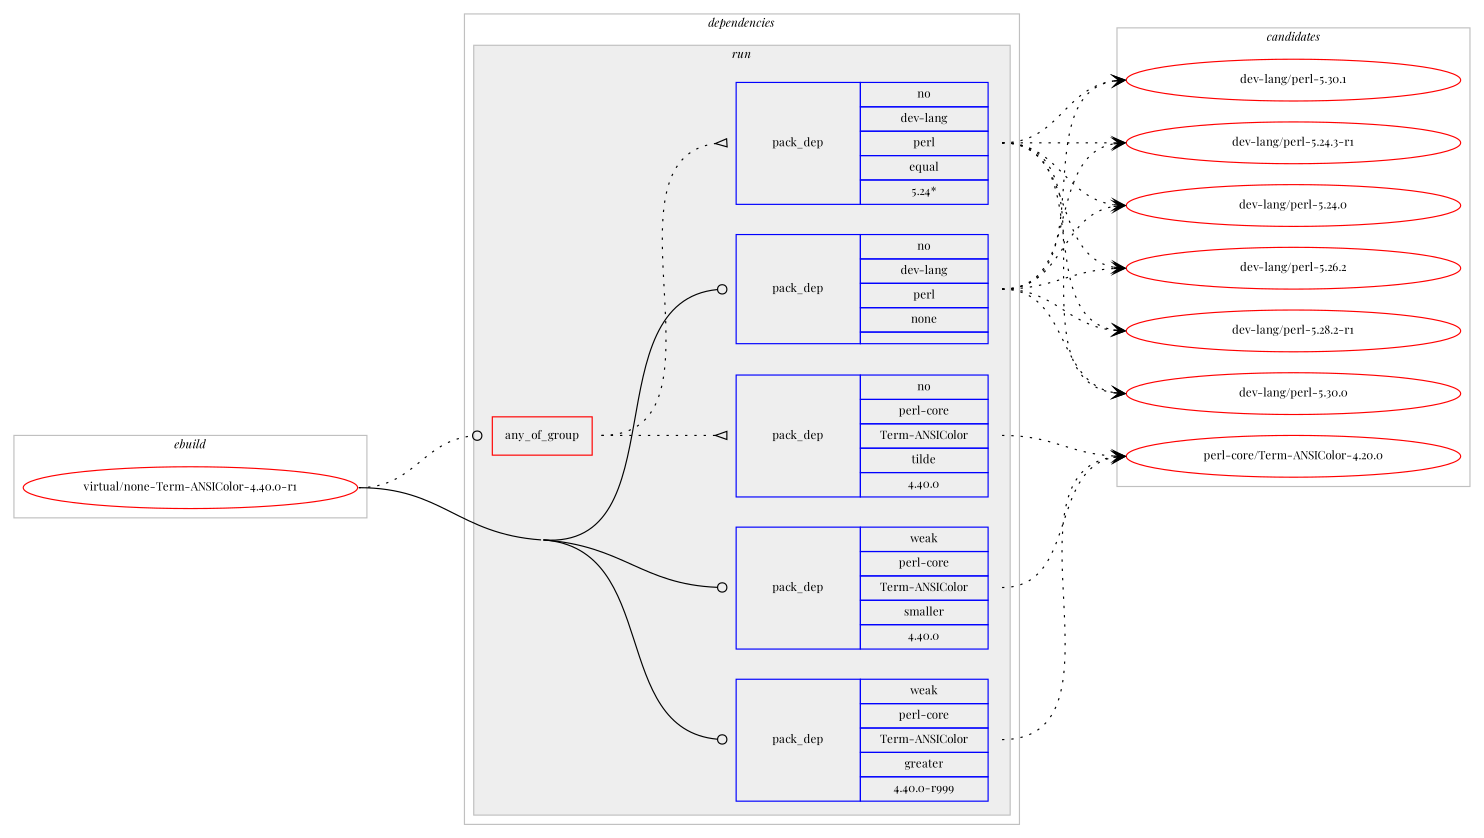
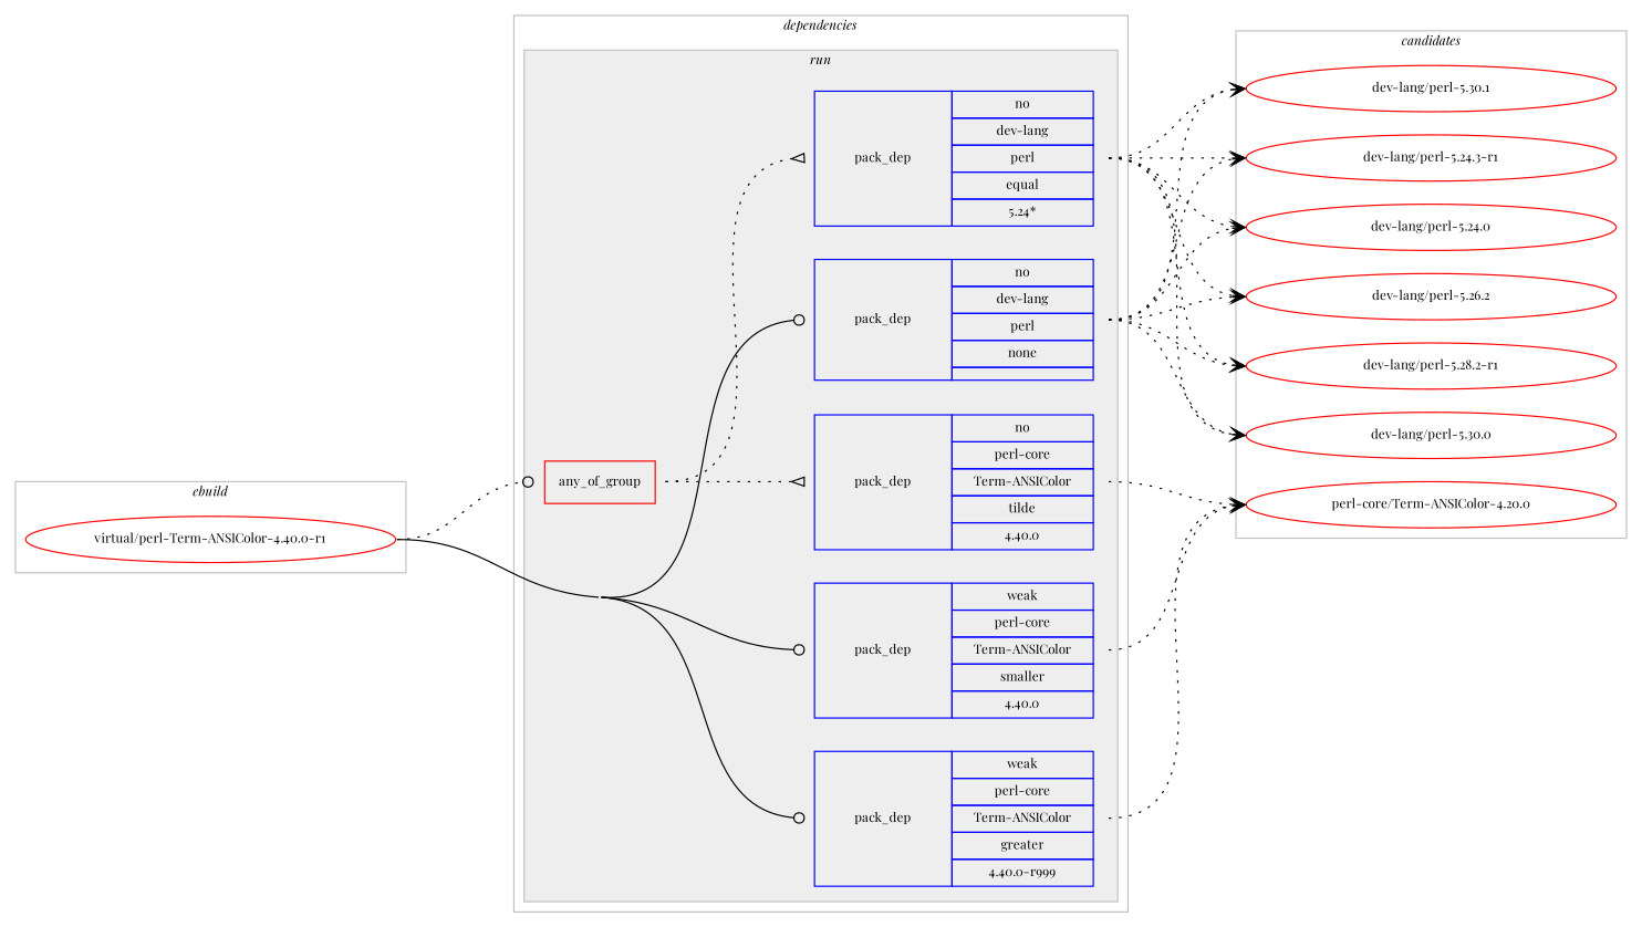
  digraph {
    compound=true
    concentrate=true
    fontname="Playfair Display"
    fontsize=10
    newrank=true
    rankdir=LR
    ranksep=1.5
    node [color=red fontname="Playfair Display" fontsize=10]
    edge [arrowhead=vee fontname="Playfair Display" headport=w style=dotted tailport=e weight=100]
-   n1 [label="virtual/none-Term-ANSIColor-4.40.0-r1" width=4]
+   n1 [label="virtual/perl-Term-ANSIColor-4.40.0-r1" width=4]
    n2 [color=blue label=<<TABLE BORDER="0" CELLBORDER="1" CELLSPACING="0" CELLPADDING="4" WIDTH="220"><TR><TD ROWSPAN="6" CELLPADDING="30">pack_dep</TD></TR><TR><TD WIDTH="110">no</TD></TR><TR><TD>dev-lang</TD></TR><TR><TD>perl</TD></TR><TR><TD>equal</TD></TR><TR><TD>5.24*</TD></TR></TABLE>> shape=none]
    n3 [color=blue label=<<TABLE BORDER="0" CELLBORDER="1" CELLSPACING="0" CELLPADDING="4" WIDTH="220"><TR><TD ROWSPAN="6" CELLPADDING="30">pack_dep</TD></TR><TR><TD WIDTH="110">no</TD></TR><TR><TD>perl-core</TD></TR><TR><TD>Term-ANSIColor</TD></TR><TR><TD>tilde</TD></TR><TR><TD>4.40.0</TD></TR></TABLE>> shape=none]
    n4 [label=<<TABLE BORDER="0" CELLBORDER="1" CELLSPACING="0" CELLPADDING="4"><TR><TD CELLPADDING="10">any_of_group</TD></TR></TABLE>> shape=none]
    n5 [color=blue label=<<TABLE BORDER="0" CELLBORDER="1" CELLSPACING="0" CELLPADDING="4" WIDTH="220"><TR><TD ROWSPAN="6" CELLPADDING="30">pack_dep</TD></TR><TR><TD WIDTH="110">no</TD></TR><TR><TD>dev-lang</TD></TR><TR><TD>perl</TD></TR><TR><TD>none</TD></TR><TR><TD></TD></TR></TABLE>> shape=none]
    n6 [color=blue label=<<TABLE BORDER="0" CELLBORDER="1" CELLSPACING="0" CELLPADDING="4" WIDTH="220"><TR><TD ROWSPAN="6" CELLPADDING="30">pack_dep</TD></TR><TR><TD WIDTH="110">weak</TD></TR><TR><TD>perl-core</TD></TR><TR><TD>Term-ANSIColor</TD></TR><TR><TD>greater</TD></TR><TR><TD>4.40.0-r999</TD></TR></TABLE>> shape=none]
    n7 [color=blue label=<<TABLE BORDER="0" CELLBORDER="1" CELLSPACING="0" CELLPADDING="4" WIDTH="220"><TR><TD ROWSPAN="6" CELLPADDING="30">pack_dep</TD></TR><TR><TD WIDTH="110">weak</TD></TR><TR><TD>perl-core</TD></TR><TR><TD>Term-ANSIColor</TD></TR><TR><TD>smaller</TD></TR><TR><TD>4.40.0</TD></TR></TABLE>> shape=none]
    n8 [label="dev-lang/perl-5.24.3-r1" width=4]
    n9 [label="dev-lang/perl-5.24.0" width=4]
    n10 [label="dev-lang/perl-5.26.2" width=4]
    n11 [label="dev-lang/perl-5.28.2-r1" width=4]
    n12 [label="dev-lang/perl-5.30.0" width=4]
    n13 [label="dev-lang/perl-5.30.1" width=4]
    n14 [label="perl-core/Term-ANSIColor-4.20.0" width=4]
    subgraph cluster_1 {
      color=gray
      label=<<i>ebuild</i>>
      rank=same
      n1
    }
    subgraph cluster_2 {
      color=gray
      label=<<i>dependencies</i>>
      subgraph cluster_3 {
        color=gray
        fillcolor="#eeeeee"
        label=<<i>compile</i>>
        style=filled
      }
      subgraph cluster_4 {
        color=gray
        fillcolor="#eeeeee"
        label=<<i>compile and run</i>>
        style=filled
      }
      subgraph cluster_5 {
        color=gray
        fillcolor="#eeeeee"
        label=<<i>run</i>>
        style=filled
        subgraph sub_6 {
          color=gray
          fillcolor="#eeeeee"
          label=<<i>run</i>>
          style=filled
          n4
          subgraph sub_7 {
            color=gray
            fillcolor="#eeeeee"
            label=<<i>run</i>>
            style=filled
            n2
          }
          subgraph sub_8 {
            color=gray
            fillcolor="#eeeeee"
            label=<<i>run</i>>
            style=filled
            n3
          }
        }
        subgraph sub_9 {
          color=gray
          fillcolor="#eeeeee"
          label=<<i>run</i>>
          style=filled
          n5
        }
        subgraph sub_10 {
          color=gray
          fillcolor="#eeeeee"
          label=<<i>run</i>>
          style=filled
          n6
        }
        subgraph sub_11 {
          color=gray
          fillcolor="#eeeeee"
          label=<<i>run</i>>
          style=filled
          n7
        }
      }
    }
    subgraph cluster_12 {
      color=gray
      label=<<i>candidates</i>>
      rank=same
      subgraph sub_13 {
        color=black
        label=<<i>candidates</i>>
        nodesep=1
        rank=same
        n8
        n9
        n10
        n11
        n12
        n13
      }
      subgraph sub_14 {
        color=black
        label=<<i>candidates</i>>
        nodesep=1
        rank=same
        n14
      }
      subgraph sub_15 {
        color=black
        label=<<i>candidates</i>>
        nodesep=1
        rank=same
        n8
        n9
        n10
        n11
        n12
        n13
      }
      subgraph sub_16 {
        color=black
        label=<<i>candidates</i>>
        nodesep=1
        rank=same
        n14
      }
      subgraph sub_17 {
        color=black
        label=<<i>candidates</i>>
        nodesep=1
        rank=same
        n14
      }
    }
    n1 -> n4 [arrowhead=odot weight=20]
    n1 -> n5 [arrowhead=odot style=solid weight=20]
    n1 -> n6 [arrowhead=odot style=solid weight=20]
    n1 -> n7 [arrowhead=odot style=solid weight=20]
    n2 -> n8
    n2 -> n9
    n2 -> n10
    n2 -> n11
    n2 -> n12
    n2 -> n13
    n3 -> n14
    n4 -> n2 [arrowhead=oinv weight=20]
    n4 -> n3 [arrowhead=oinv weight=20]
    n5 -> n8
    n5 -> n9
    n5 -> n10
    n5 -> n11
    n5 -> n12
    n5 -> n13
    n6 -> n14
    n7 -> n14
  }
